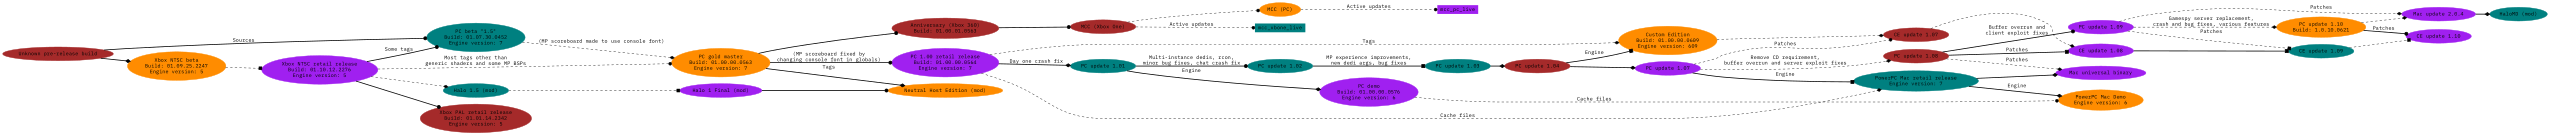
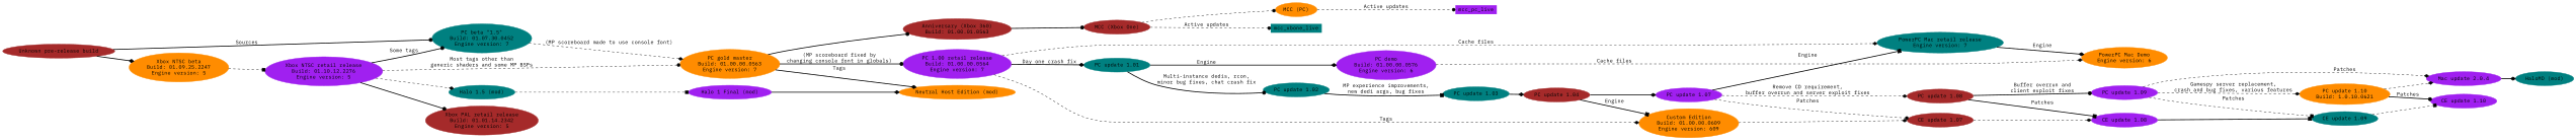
  digraph {
    fontname="IBM Plex Mono"
    rankdir=LR
    node [color=purple fontname="IBM Plex Mono" style=filled]
    edge [arrowhead=diamond fontname="IBM Plex Mono" style=bold]
    n1 [color=brown label="Unknown pre-release build"]
    n2 [color=darkorange label="Xbox NTSC beta\nBuild: 01.09.25.2247\nEngine version: 5"]
    n3 [color=teal label="PC beta \"1.5\"\nBuild: 01.07.30.0452\nEngine version: 7"]
    n4 [label="Xbox NTSC retail release\nBuild: 01.10.12.2276\nEngine version: 5"]
    n5 [color=darkorange label="PC gold master\nBuild: 01.00.00.0563\nEngine version: 7"]
    n6 [color=brown label="Xbox PAL retail release\nBuild: 01.01.14.2342\nEngine version: 5"]
    n7 [color=teal label="Halo 1.5 (mod)"]
    n8 [label="PC 1.00 retail release\nBuild: 01.00.00.0564\nEngine version: 7"]
    n9 [color=brown label="Anniversary (Xbox 360)\nBuild: 01.00.01.0563"]
    n10 [color=darkorange label="Neutral Host Edition (mod)"]
    n11 [label="Halo 1 Final (mod)"]
    n12 [color=teal label="PC update 1.01"]
    n13 [color=darkorange label="Custom Edition\nBuild: 01.00.00.0609\nEngine version: 609"]
    n14 [color=teal label="PowerPC Mac retail release\nEngine version: 7"]
    n15 [label="PC demo\nBuild: 01.00.00.0576\nEngine version: 6"]
    n16 [color=darkorange label="PowerPC Mac Demo\nEngine version: 6"]
    n17 [color=brown label="MCC (Xbox One)"]
    n18 [color=teal label="PC update 1.02"]
    n19 [color=brown label="CE update 1.07"]
-   n20 [label="Mac universal binary"]
    n21 [color=teal label="PC update 1.03"]
    n22 [color=brown label="PC update 1.04"]
    n23 [label="PC update 1.07"]
    n24 [color=brown label="PC update 1.08"]
    n25 [label="PC update 1.09"]
    n26 [label="CE update 1.08"]
    n27 [color=darkorange label="PC update 1.10\nBuild: 1.0.10.0621"]
    n28 [color=teal label="CE update 1.09"]
    n29 [label="Mac update 2.0.4"]
    n30 [label="CE update 1.10"]
    n31 [color=teal label="HaloMD (mod)"]
    n32 [color=darkorange label="MCC (PC)"]
    mcc_xbone_live [color=teal fixedsize=false height=0 shape=none width=0]
    mcc_pc_live [fixedsize=false height=0 shape=none width=0]
    n1 -> n2
    n1 -> n3 [arrowhead=dot label=Sources]
    n2 -> n4 [arrowhead=box style=dashed]
    n3 -> n5 [label="(MP scoreboard made to use console font)" style=dashed]
    n4 -> n3 [arrowhead=dot label="Some tags"]
    n4 -> n5 [arrowhead=dot label="Most tags other than\ngeneric shaders and some MP BSPs" style=dashed]
    n4 -> n6 [arrowhead=dot]
    n4 -> n7 [style=dashed]
    n5 -> n8 [arrowhead=dot label="(MP scoreboard fixed by\nchanging console font in globals)"]
    n5 -> n9 [arrowhead=dot]
    n5 -> n10 [label=Tags]
    n7 -> n11 [arrowhead=box style=dashed]
    n8 -> n12 [label="Day one crash fix"]
    n8 -> n13 [label=Tags style=dashed]
    n8 -> n14 [label="Cache files" style=dashed]
    n9 -> n17 [arrowhead=dot]
-   n11 -> n10 [arrowhead=dot]
+   n11 -> n10
    n12 -> n15 [label=Engine]
    n12 -> n18 [arrowhead=dot label="Multi-instance dedis, rcon,\nminor bug fixes, chat crash fix"]
    n13 -> n19 [style=dashed]
    n14 -> n16 [label=Engine]
-   n14 -> n20
-   n15 -> n16 [arrowhead=dot label="Cache files" style=dashed]
+   n15 -> n16 [label="Cache files" style=dashed]
    n17 -> n32 [arrowhead=dot style=dashed]
    n17 -> mcc_xbone_live [arrowhead=dot label="Active updates" style=dashed]
    n18 -> n21 [arrowhead=box label="MP experience improvements,\nnew dedi args, bug fixes"]
    n19 -> n26 [style=dashed]
    n21 -> n22
    n22 -> n13 [arrowhead=box label=Engine]
    n22 -> n23
    n23 -> n14 [arrowhead=box label=Engine]
    n23 -> n19 [arrowhead=dot label=Patches style=dashed]
    n23 -> n24 [label="Remove CD requirement,\nbuffer overrun and server exploit fixes" style=dashed]
-   n24 -> n20 [label=Patches style=dashed]
    n24 -> n25 [arrowhead=dot label="Buffer overrun and\nclient exploit fixes"]
    n24 -> n26 [arrowhead=box label=Patches]
    n25 -> n27 [label="Gamespy server replacement,\ncrash and bug fixes, various features" style=dashed]
    n25 -> n28 [arrowhead=box label=Patches style=dashed]
    n25 -> n29 [label=Patches style=dashed]
    n26 -> n28 [arrowhead=box]
    n27 -> n29 [style=dashed]
    n27 -> n30 [arrowhead=dot label=Patches]
    n28 -> n30 [arrowhead=box style=dashed]
    n29 -> n31
    n32 -> mcc_pc_live [arrowhead=dot label="Active updates" style=dashed]
  }
